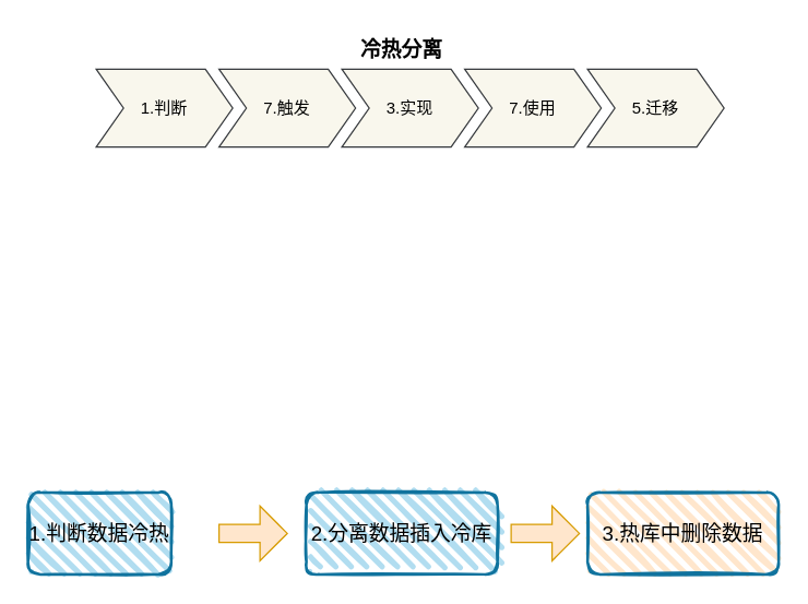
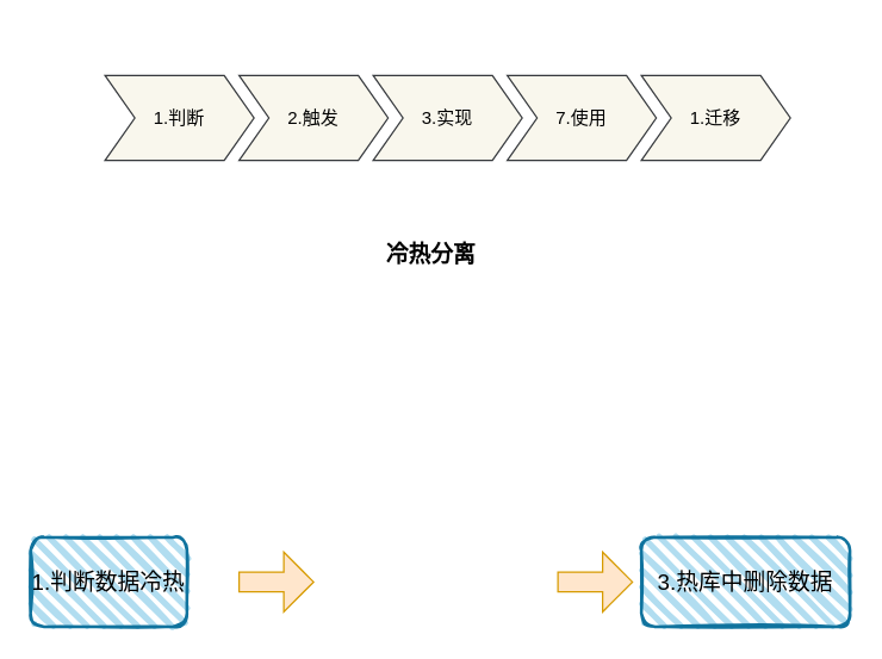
  <mxCell id="0" />
  <mxCell id="1" parent="0" />
  <mxCell id="2" value="7.使用" style="shape=step;perimeter=stepPerimeter;fixedSize=1;points=[];whiteSpace=wrap;html=1;fillColor=#f9f7ed;strokeColor=#36393d;" parent="1" vertex="1"><mxGeometry x="340" y="50" width="100" height="57" as="geometry" /></mxCell>
- <mxCell id="3" value="5.迁移" style="shape=step;perimeter=stepPerimeter;fixedSize=1;points=[];whiteSpace=wrap;html=1;fillColor=#f9f7ed;strokeColor=#36393d;" parent="1" vertex="1"><mxGeometry x="430" y="50" width="100" height="57" as="geometry" /></mxCell>
+ <mxCell id="3" value="1.迁移" style="shape=step;perimeter=stepPerimeter;fixedSize=1;points=[];whiteSpace=wrap;html=1;fillColor=#f9f7ed;strokeColor=#36393d;" parent="1" vertex="1"><mxGeometry x="430" y="50" width="100" height="57" as="geometry" /></mxCell>
  <mxCell id="4" value="3.实现" style="shape=step;perimeter=stepPerimeter;fixedSize=1;points=[];whiteSpace=wrap;html=1;fillColor=#f9f7ed;strokeColor=#36393d;" parent="1" vertex="1"><mxGeometry x="250" y="50" width="100" height="57" as="geometry" /></mxCell>
- <mxCell id="5" value="7.触发" style="shape=step;perimeter=stepPerimeter;fixedSize=1;points=[];whiteSpace=wrap;html=1;fillColor=#f9f7ed;strokeColor=#36393d;" parent="1" vertex="1"><mxGeometry x="160" y="50" width="100" height="57" as="geometry" /></mxCell>
+ <mxCell id="5" value="2.触发" style="shape=step;perimeter=stepPerimeter;fixedSize=1;points=[];whiteSpace=wrap;html=1;fillColor=#f9f7ed;strokeColor=#36393d;" parent="1" vertex="1"><mxGeometry x="160" y="50" width="100" height="57" as="geometry" /></mxCell>
  <mxCell id="6" value="1.判断" style="shape=step;perimeter=stepPerimeter;fixedSize=1;points=[];whiteSpace=wrap;html=1;fillColor=#f9f7ed;strokeColor=#36393d;" parent="1" vertex="1"><mxGeometry x="70" y="50" width="100" height="57" as="geometry" /></mxCell>
- <mxCell id="7" value="冷热分离" style="text;html=1;strokeColor=none;fillColor=none;align=center;verticalAlign=middle;whiteSpace=wrap;rounded=0;fontSize=15;fontStyle=1" parent="1" vertex="1"><mxGeometry x="258" y="20" width="72" height="30" as="geometry" /></mxCell>
+ <mxCell id="7" value="冷热分离" style="text;html=1;strokeColor=none;fillColor=none;align=center;verticalAlign=middle;whiteSpace=wrap;rounded=0;fontSize=15;fontStyle=1" parent="1" vertex="1"><mxGeometry x="253" y="155" width="72" height="30" as="geometry" /></mxCell>
  <mxCell id="8" value="1.判断数据冷热" style="rounded=1;whiteSpace=wrap;html=1;strokeWidth=2;fillWeight=4;hachureGap=8;hachureAngle=45;fillColor=#b1ddf0;sketch=1;fontSize=15;strokeColor=#10739e;" parent="1" vertex="1"><mxGeometry x="20" y="360" width="105" height="60" as="geometry" /></mxCell>
- <mxCell id="9" value="2.分离数据插入冷库" style="rounded=1;whiteSpace=wrap;html=1;strokeWidth=2;fillWeight=4;hachureGap=8;hachureAngle=45;fillColor=#b1ddf0;sketch=1;fontSize=15;strokeColor=#10739e;" parent="1" vertex="1"><mxGeometry x="224" y="360" width="140" height="60" as="geometry" /></mxCell>
- <mxCell id="10" value="3.热库中删除数据" style="rounded=1;whiteSpace=wrap;html=1;strokeWidth=2;fillWeight=4;hachureGap=8;hachureAngle=45;fillColor=#ffe6cc;sketch=1;fontSize=15;strokeColor=#10739e;" parent="1" vertex="1"><mxGeometry x="430" y="360" width="140" height="60" as="geometry" /></mxCell>
+ <mxCell id="10" value="3.热库中删除数据" style="rounded=1;whiteSpace=wrap;html=1;strokeWidth=2;fillWeight=4;hachureGap=8;hachureAngle=45;fillColor=#b1ddf0;sketch=1;fontSize=15;strokeColor=#10739e;" parent="1" vertex="1"><mxGeometry x="430" y="360" width="140" height="60" as="geometry" /></mxCell>
  <mxCell id="11" value="" style="html=1;shadow=0;dashed=0;align=center;verticalAlign=middle;shape=mxgraph.arrows2.arrow;dy=0.67;dx=20;notch=0;fontSize=15;fillColor=#ffe6cc;strokeColor=#d79b00;" parent="1" vertex="1"><mxGeometry x="374" y="370" width="50" height="40" as="geometry" /></mxCell>
  <mxCell id="12" value="" style="html=1;shadow=0;dashed=0;align=center;verticalAlign=middle;shape=mxgraph.arrows2.arrow;dy=0.67;dx=20;notch=0;fontSize=15;fillColor=#ffe6cc;strokeColor=#d79b00;" parent="1" vertex="1"><mxGeometry x="160" y="370" width="50" height="40" as="geometry" /></mxCell>
